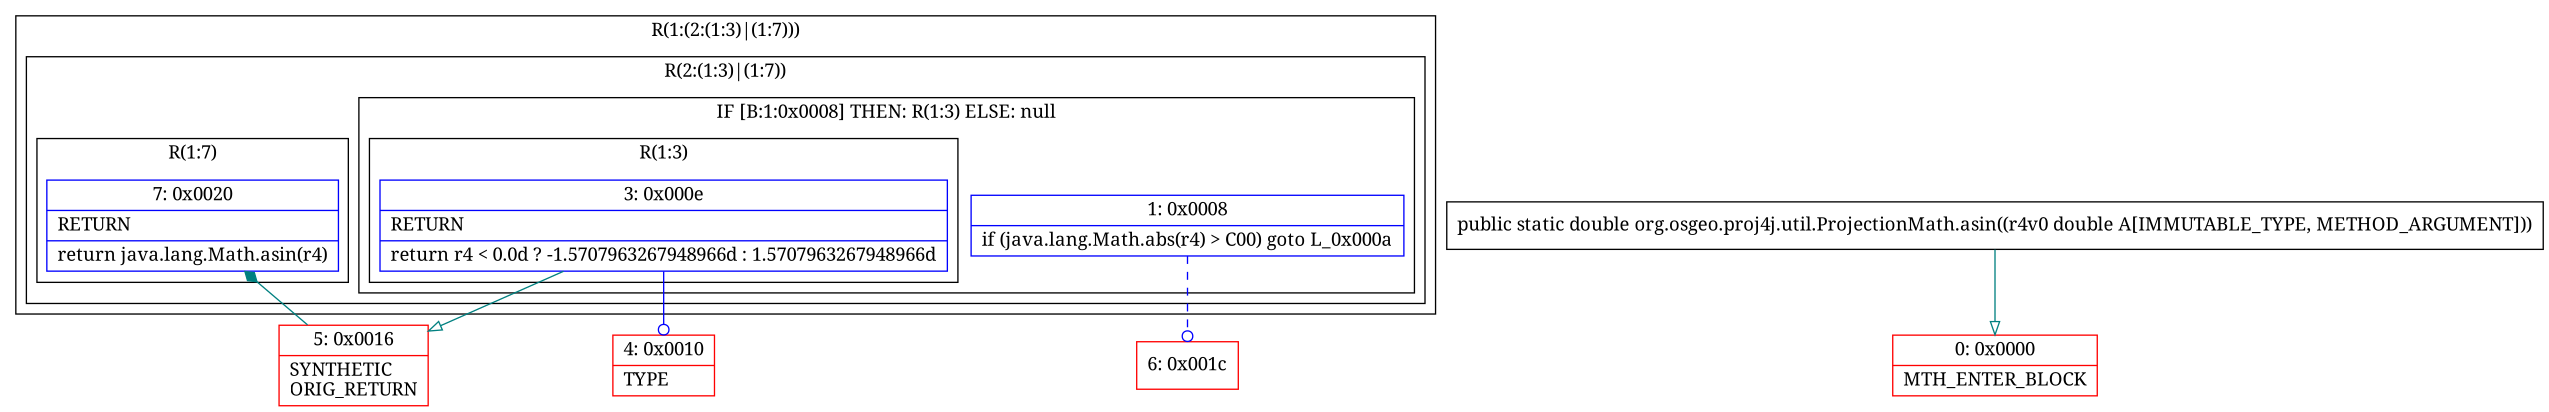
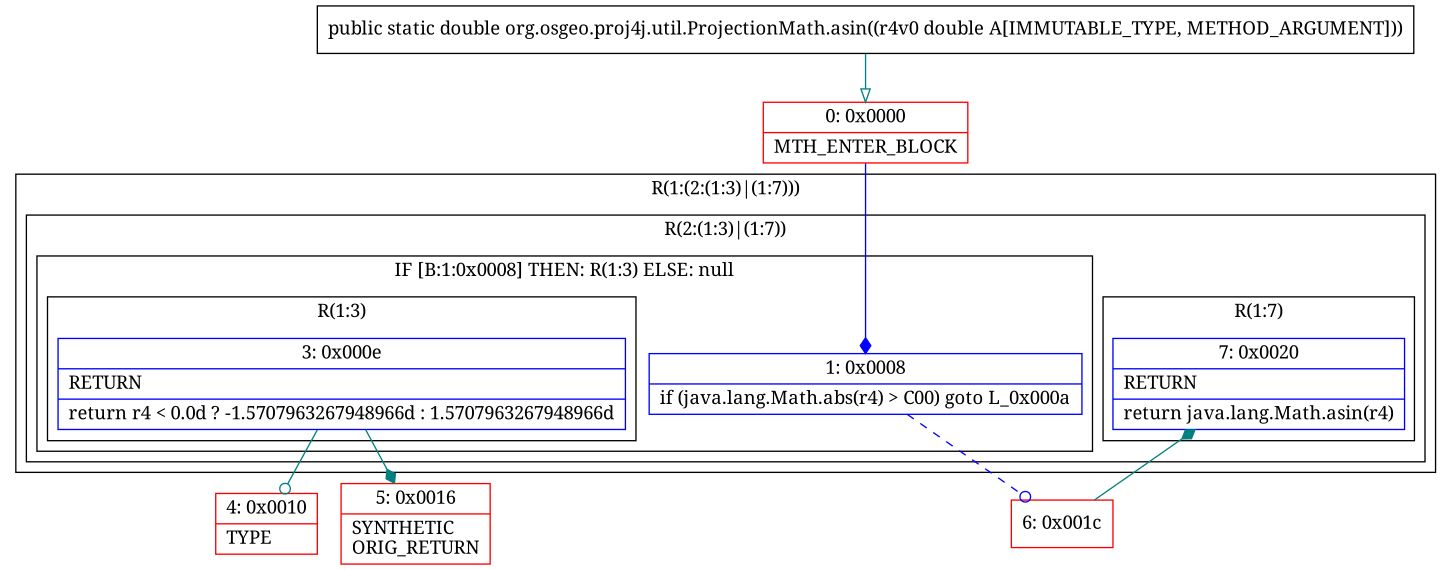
  digraph {
    fontname="Noto Serif"
    node [color=red fontname="Noto Serif" shape=record]
    edge [arrowhead=odot color=blue fontname="Noto Serif"]
    n1 [color=blue label="{3\:\ 0x000e|RETURN\l|return r4 \< 0.0d ? \-1.5707963267948966d : 1.5707963267948966d\l}"]
    n2 [color=blue label="{1\:\ 0x0008|if (java.lang.Math.abs(r4) \> C00) goto L_0x000a\l}"]
    n3 [color=blue label="{7\:\ 0x0020|RETURN\l|return java.lang.Math.asin(r4)\l}"]
    n4 [label="{4\:\ 0x0010|TYPE\l}"]
    n5 [label="{5\:\ 0x0016|SYNTHETIC\lORIG_RETURN\l}"]
    n6 [label="{6\:\ 0x001c}"]
    n7 [label="{0\:\ 0x0000|MTH_ENTER_BLOCK\l}"]
    n8 [label="{public static double org.osgeo.proj4j.util.ProjectionMath.asin((r4v0 double A[IMMUTABLE_TYPE, METHOD_ARGUMENT])) }" color=""]
    subgraph cluster_1 {
      label="R(1:(2:(1:3)|(1:7)))"
      subgraph cluster_2 {
        label="R(2:(1:3)|(1:7))"
        subgraph cluster_3 {
          label="IF [B:1:0x0008] THEN: R(1:3) ELSE: null"
          n2
          subgraph cluster_4 {
            label="R(1:3)"
            n1
          }
        }
        subgraph cluster_5 {
          label="R(1:7)"
          n3
        }
      }
    }
-   n1 -> n4
-   n1 -> n5 [arrowhead=onormal color=teal]
+   n1 -> n4 [color=teal]
+   n1 -> n5 [arrowhead=diamond color=teal]
    n2 -> n6 [style=dashed]
-   n5 -> n3 [arrowhead=diamond color=teal]
+   n6 -> n3 [arrowhead=diamond color=teal]
+   n7 -> n2 [arrowhead=diamond]
    n8 -> n7 [arrowhead=onormal color=teal]
  }
